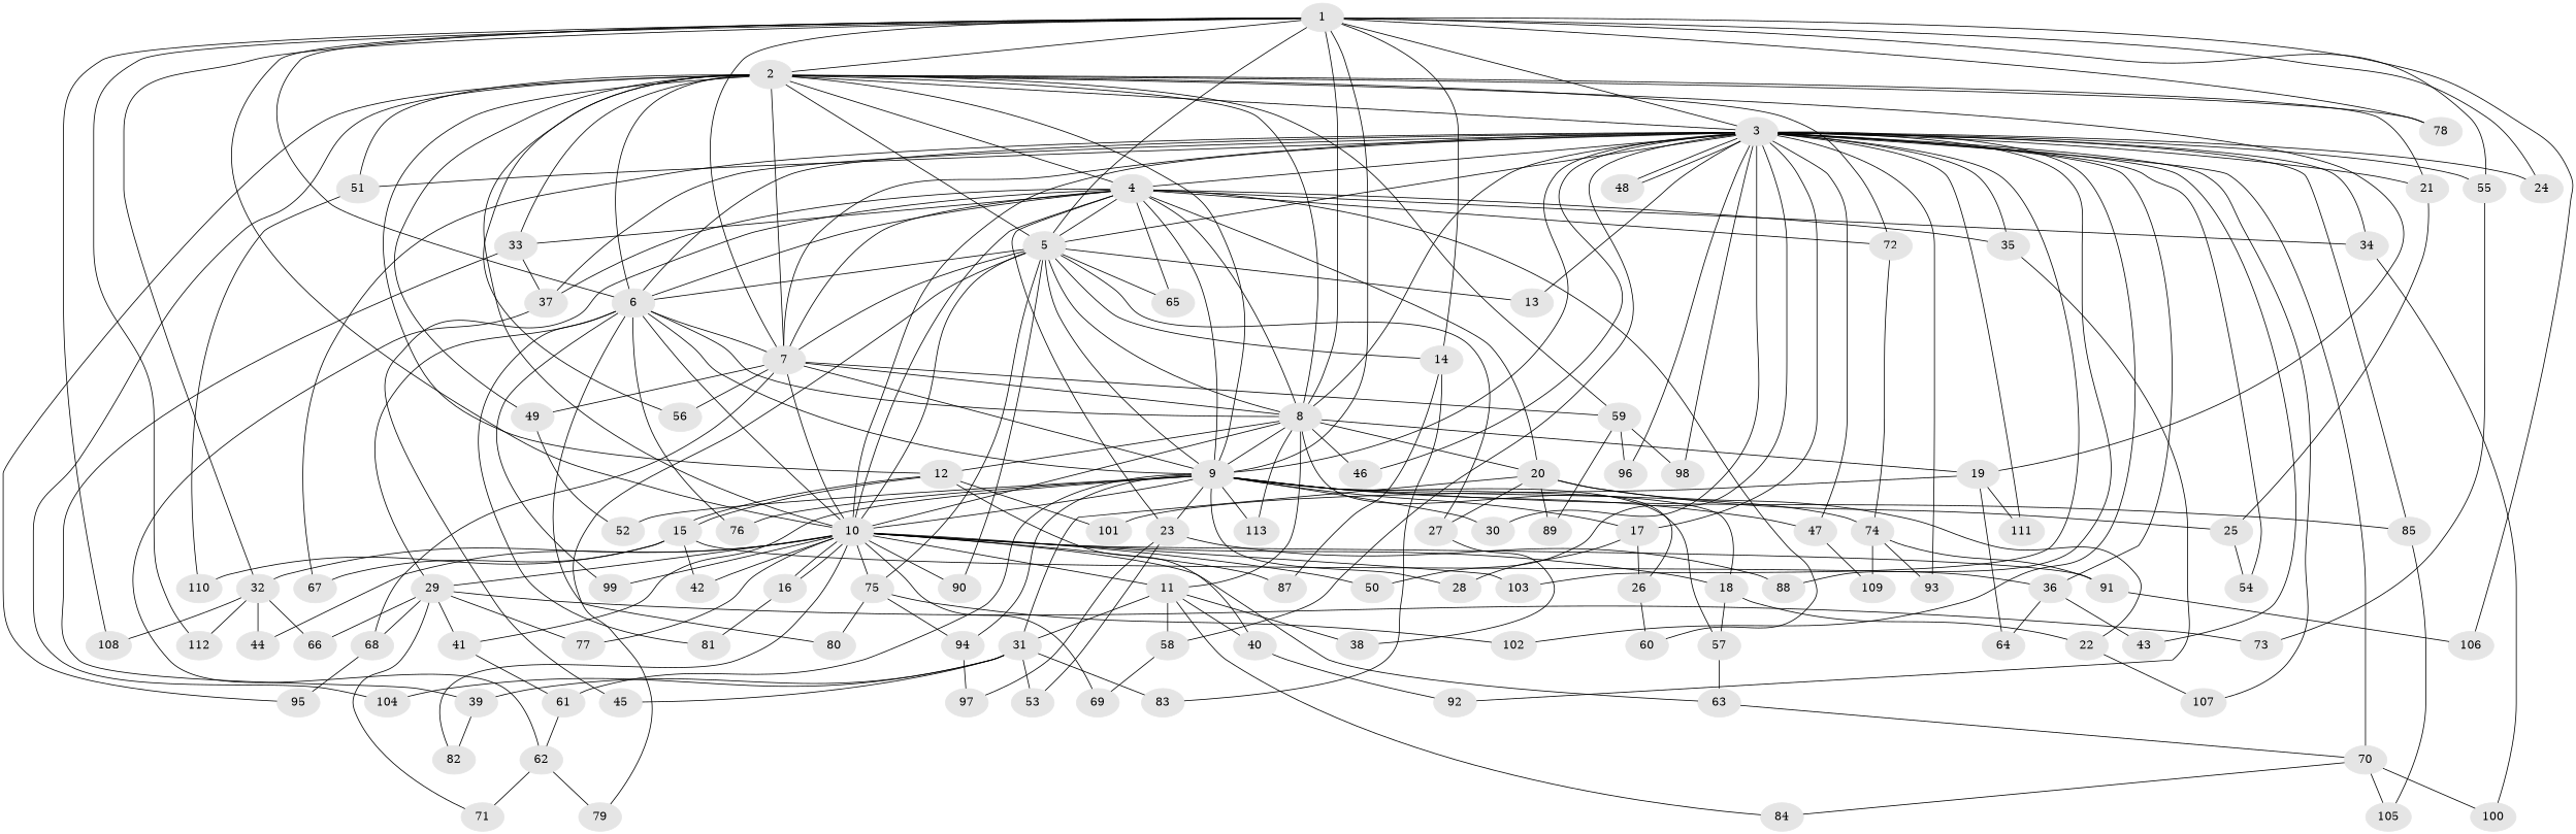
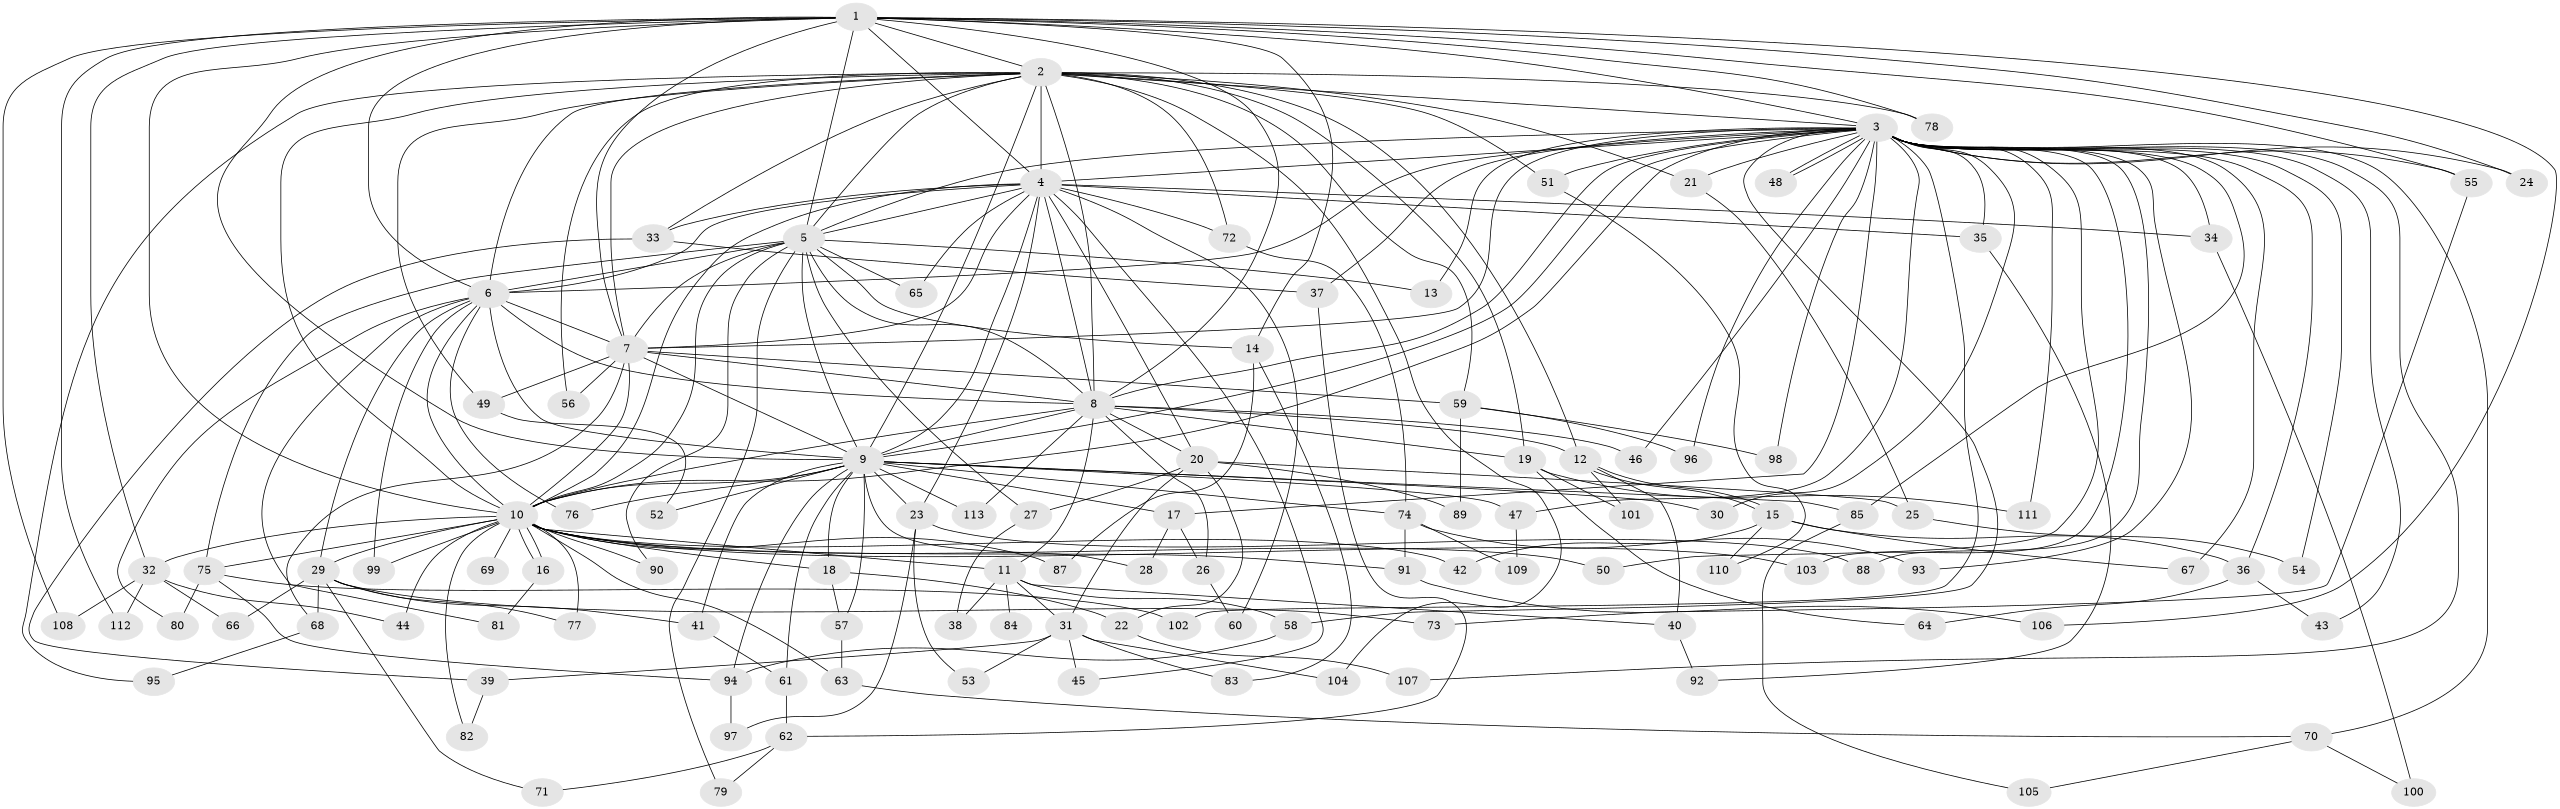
  graph {
    node [color=gray90 style=filled]
    1
    2
    3
    4
    5
    6
    7
    8
    9
    10
    14
    24
    32
    55
    78
    106
    108
    112
    12
    19
    21
    33
    51
    56
    59
    72
    95
    104
    49
    13
    17
    30
    34
    35
    36
    37
    43
    46
    47
    48
    50
    54
    58
    67
    70
    85
    88
    93
    96
    98
    102
    103
    107
    111
    20
    23
    45
    60
    65
    27
    75
    79
    90
    29
    76
    80
    81
    99
    68
    11
    26
    113
    18
    28
    41
    52
    57
    61
    74
    94
    16
    42
    44
    63
    69
    77
    82
    87
    91
    83
    66
    73
    40
    15
    101
    64
    25
    39
    110
    89
    100
    92
    62
    109
    84
    105
    31
    22
    53
    97
    38
    71
    1 -- 2
    1 -- 3
-   37 -- 4
+   1 -- 4
    1 -- 5
    1 -- 6
    1 -- 7
    1 -- 8
    1 -- 9
    1 -- 10
    1 -- 14
    1 -- 24
    1 -- 32
    1 -- 55
    1 -- 78
    1 -- 106
    1 -- 108
    1 -- 112
    2 -- 3
    2 -- 4
    2 -- 5
    2 -- 6
    2 -- 7
    2 -- 8
    2 -- 9
    2 -- 10
    2 -- 78
    2 -- 12
    2 -- 19
    2 -- 21
    2 -- 33
    2 -- 51
    2 -- 56
    2 -- 59
    2 -- 72
    2 -- 95
    2 -- 104
    2 -- 49
    3 -- 4
    3 -- 5
    3 -- 6
    3 -- 7
    3 -- 8
    3 -- 9
    3 -- 10
    3 -- 24
    3 -- 55
    3 -- 21
    3 -- 51
    3 -- 13
    3 -- 17
    3 -- 30
    3 -- 34
    3 -- 35
    3 -- 36
    3 -- 37
    3 -- 43
    3 -- 46
    3 -- 47
    3 -- 48
    3 -- 48
    3 -- 50
    3 -- 54
    3 -- 58
    3 -- 67
    3 -- 70
    3 -- 85
    3 -- 88
    3 -- 93
    3 -- 96
    3 -- 98
    3 -- 102
    3 -- 103
    3 -- 107
    3 -- 111
    4 -- 5
    4 -- 6
    4 -- 7
    4 -- 8
    4 -- 9
    4 -- 10
    4 -- 33
    4 -- 72
    4 -- 34
    4 -- 35
    4 -- 20
    4 -- 23
    4 -- 45
    4 -- 60
    4 -- 65
    5 -- 6
    5 -- 7
    5 -- 8
    5 -- 9
    5 -- 10
    5 -- 14
    5 -- 13
    5 -- 65
    5 -- 27
    5 -- 75
    5 -- 79
    5 -- 90
    6 -- 7
    6 -- 8
    6 -- 9
    6 -- 10
    6 -- 29
    6 -- 76
    6 -- 80
    6 -- 81
    6 -- 99
    7 -- 8
    7 -- 9
    7 -- 10
    7 -- 56
    7 -- 59
    7 -- 49
    7 -- 68
    8 -- 9
    8 -- 10
    8 -- 12
    8 -- 19
    8 -- 46
    8 -- 20
    8 -- 11
    8 -- 26
    8 -- 113
    9 -- 10
    9 -- 17
    9 -- 30
    9 -- 47
    9 -- 85
    9 -- 23
    9 -- 76
    9 -- 113
    9 -- 18
    9 -- 28
    9 -- 41
    9 -- 52
    9 -- 57
    9 -- 61
    9 -- 74
    9 -- 94
    10 -- 32
    10 -- 50
    10 -- 103
    10 -- 75
    10 -- 90
    10 -- 29
    10 -- 99
    10 -- 11
    10 -- 18
    10 -- 16
    10 -- 16
    10 -- 42
    10 -- 44
    10 -- 63
    10 -- 69
    10 -- 77
    10 -- 82
    10 -- 87
    10 -- 91
    14 -- 87
    14 -- 83
    32 -- 108
    32 -- 112
    32 -- 44
    32 -- 66
    55 -- 73
    12 -- 40
    12 -- 15
    12 -- 15
    12 -- 101
    19 -- 111
    19 -- 101
    19 -- 64
    21 -- 25
    33 -- 37
    33 -- 39
    51 -- 110
    59 -- 96
    59 -- 98
    59 -- 89
    72 -- 74
    49 -- 52
    17 -- 26
    17 -- 28
    34 -- 100
    35 -- 92
    36 -- 43
    36 -- 64
    37 -- 62
    47 -- 109
-   58 -- 69
+   58 -- 94
    70 -- 100
-   70 -- 84
    70 -- 105
    85 -- 105
    20 -- 27
    20 -- 25
    20 -- 89
    20 -- 31
    20 -- 22
    23 -- 88
    23 -- 53
    23 -- 97
    27 -- 38
    75 -- 102
    75 -- 80
    75 -- 94
    29 -- 68
    29 -- 41
    29 -- 77
    29 -- 66
    29 -- 73
    29 -- 71
    68 -- 95
    11 -- 58
    11 -- 40
    11 -- 84
    11 -- 31
    11 -- 38
    26 -- 60
    18 -- 57
    18 -- 22
    41 -- 61
    57 -- 63
    61 -- 62
    74 -- 93
    74 -- 91
    74 -- 109
    94 -- 97
    16 -- 81
    63 -- 70
    91 -- 106
    40 -- 92
    15 -- 36
    15 -- 67
    15 -- 42
    15 -- 110
    25 -- 54
    39 -- 82
    62 -- 79
    62 -- 71
    31 -- 104
    31 -- 45
    31 -- 83
    31 -- 39
    31 -- 53
    22 -- 107
  }
